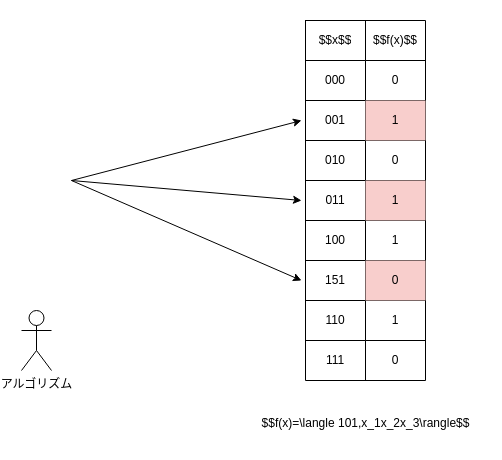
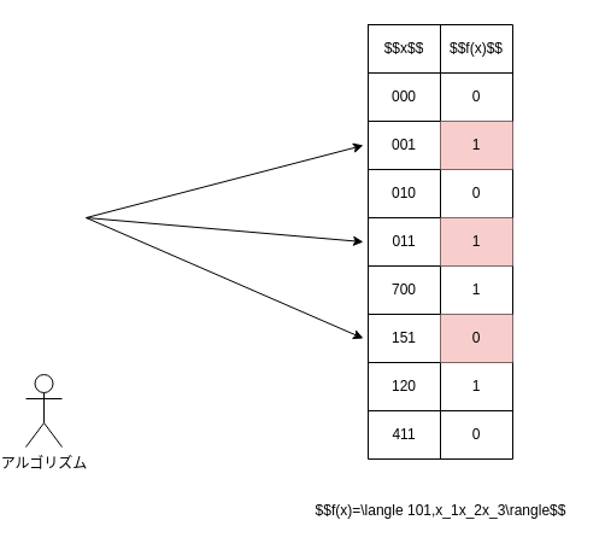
  <mxCell id="0" />
  <mxCell id="1" parent="0" />
  <mxCell id="2" value="" style="shape=table;startSize=0;container=1;collapsible=0;childLayout=tableLayout;" vertex="1" parent="1"><mxGeometry x="304" y="20" width="120" height="360" as="geometry" /></mxCell>
  <mxCell id="3" value="" style="shape=tableRow;horizontal=0;startSize=0;swimlaneHead=0;swimlaneBody=0;strokeColor=inherit;top=0;left=0;bottom=0;right=0;collapsible=0;dropTarget=0;fillColor=none;points=[[0,0.5],[1,0.5]];portConstraint=eastwest;" vertex="1" parent="2"><mxGeometry width="120" height="40" as="geometry" /></mxCell>
  <mxCell id="4" value="$$x$$" style="shape=partialRectangle;html=1;whiteSpace=wrap;connectable=0;strokeColor=inherit;overflow=hidden;fillColor=none;top=0;left=0;bottom=0;right=0;pointerEvents=1;" vertex="1" parent="3"><mxGeometry width="60" height="40" as="geometry"><mxRectangle width="60" height="40" as="alternateBounds" /></mxGeometry></mxCell>
  <mxCell id="5" value="$$f(x)$$" style="shape=partialRectangle;html=1;whiteSpace=wrap;connectable=0;strokeColor=inherit;overflow=hidden;fillColor=none;top=0;left=0;bottom=0;right=0;pointerEvents=1;" vertex="1" parent="3"><mxGeometry x="60" width="60" height="40" as="geometry"><mxRectangle width="60" height="40" as="alternateBounds" /></mxGeometry></mxCell>
  <mxCell id="6" style="shape=tableRow;horizontal=0;startSize=0;swimlaneHead=0;swimlaneBody=0;strokeColor=inherit;top=0;left=0;bottom=0;right=0;collapsible=0;dropTarget=0;fillColor=none;points=[[0,0.5],[1,0.5]];portConstraint=eastwest;" vertex="1" parent="2"><mxGeometry y="40" width="120" height="40" as="geometry" /></mxCell>
  <mxCell id="7" value="000" style="shape=partialRectangle;html=1;whiteSpace=wrap;connectable=0;strokeColor=inherit;overflow=hidden;fillColor=none;top=0;left=0;bottom=0;right=0;pointerEvents=1;" vertex="1" parent="6"><mxGeometry width="60" height="40" as="geometry"><mxRectangle width="60" height="40" as="alternateBounds" /></mxGeometry></mxCell>
  <mxCell id="8" value="0" style="shape=partialRectangle;html=1;whiteSpace=wrap;connectable=0;strokeColor=inherit;overflow=hidden;fillColor=none;top=0;left=0;bottom=0;right=0;pointerEvents=1;" vertex="1" parent="6"><mxGeometry x="60" width="60" height="40" as="geometry"><mxRectangle width="60" height="40" as="alternateBounds" /></mxGeometry></mxCell>
  <mxCell id="9" style="shape=tableRow;horizontal=0;startSize=0;swimlaneHead=0;swimlaneBody=0;strokeColor=inherit;top=0;left=0;bottom=0;right=0;collapsible=0;dropTarget=0;fillColor=none;points=[[0,0.5],[1,0.5]];portConstraint=eastwest;" vertex="1" parent="2"><mxGeometry y="80" width="120" height="40" as="geometry" /></mxCell>
  <mxCell id="10" value="001" style="shape=partialRectangle;html=1;whiteSpace=wrap;connectable=0;strokeColor=inherit;overflow=hidden;fillColor=none;top=0;left=0;bottom=0;right=0;pointerEvents=1;" vertex="1" parent="9"><mxGeometry width="60" height="40" as="geometry"><mxRectangle width="60" height="40" as="alternateBounds" /></mxGeometry></mxCell>
  <mxCell id="11" value="1" style="shape=partialRectangle;html=1;whiteSpace=wrap;connectable=0;strokeColor=default;overflow=hidden;fillColor=#F8CECC;top=0;left=0;bottom=0;right=0;pointerEvents=1;" vertex="1" parent="9"><mxGeometry x="60" width="60" height="40" as="geometry"><mxRectangle width="60" height="40" as="alternateBounds" /></mxGeometry></mxCell>
  <mxCell id="12" value="" style="shape=tableRow;horizontal=0;startSize=0;swimlaneHead=0;swimlaneBody=0;strokeColor=inherit;top=0;left=0;bottom=0;right=0;collapsible=0;dropTarget=0;fillColor=none;points=[[0,0.5],[1,0.5]];portConstraint=eastwest;" vertex="1" parent="2"><mxGeometry y="120" width="120" height="40" as="geometry" /></mxCell>
  <mxCell id="13" value="010" style="shape=partialRectangle;html=1;whiteSpace=wrap;connectable=0;strokeColor=inherit;overflow=hidden;fillColor=none;top=0;left=0;bottom=0;right=0;pointerEvents=1;" vertex="1" parent="12"><mxGeometry width="60" height="40" as="geometry"><mxRectangle width="60" height="40" as="alternateBounds" /></mxGeometry></mxCell>
  <mxCell id="14" value="0" style="shape=partialRectangle;html=1;whiteSpace=wrap;connectable=0;strokeColor=inherit;overflow=hidden;fillColor=none;top=0;left=0;bottom=0;right=0;pointerEvents=1;" vertex="1" parent="12"><mxGeometry x="60" width="60" height="40" as="geometry"><mxRectangle width="60" height="40" as="alternateBounds" /></mxGeometry></mxCell>
  <mxCell id="15" value="" style="shape=tableRow;horizontal=0;startSize=0;swimlaneHead=0;swimlaneBody=0;strokeColor=inherit;top=0;left=0;bottom=0;right=0;collapsible=0;dropTarget=0;fillColor=none;points=[[0,0.5],[1,0.5]];portConstraint=eastwest;" vertex="1" parent="2"><mxGeometry y="160" width="120" height="40" as="geometry" /></mxCell>
  <mxCell id="16" value="011" style="shape=partialRectangle;html=1;whiteSpace=wrap;connectable=0;strokeColor=inherit;overflow=hidden;fillColor=none;top=0;left=0;bottom=0;right=0;pointerEvents=1;" vertex="1" parent="15"><mxGeometry width="60" height="40" as="geometry"><mxRectangle width="60" height="40" as="alternateBounds" /></mxGeometry></mxCell>
  <mxCell id="17" value="1" style="shape=partialRectangle;html=1;whiteSpace=wrap;connectable=0;strokeColor=inherit;overflow=hidden;fillColor=#F8CECC;top=0;left=0;bottom=0;right=0;pointerEvents=1;" vertex="1" parent="15"><mxGeometry x="60" width="60" height="40" as="geometry"><mxRectangle width="60" height="40" as="alternateBounds" /></mxGeometry></mxCell>
  <mxCell id="18" value="" style="shape=tableRow;horizontal=0;startSize=0;swimlaneHead=0;swimlaneBody=0;strokeColor=inherit;top=0;left=0;bottom=0;right=0;collapsible=0;dropTarget=0;fillColor=none;points=[[0,0.5],[1,0.5]];portConstraint=eastwest;" vertex="1" parent="2"><mxGeometry y="200" width="120" height="40" as="geometry" /></mxCell>
- <mxCell id="19" value="100" style="shape=partialRectangle;html=1;whiteSpace=wrap;connectable=0;strokeColor=inherit;overflow=hidden;fillColor=none;top=0;left=0;bottom=0;right=0;pointerEvents=1;" vertex="1" parent="18"><mxGeometry width="60" height="40" as="geometry"><mxRectangle width="60" height="40" as="alternateBounds" /></mxGeometry></mxCell>
+ <mxCell id="19" value="700" style="shape=partialRectangle;html=1;whiteSpace=wrap;connectable=0;strokeColor=inherit;overflow=hidden;fillColor=none;top=0;left=0;bottom=0;right=0;pointerEvents=1;" vertex="1" parent="18"><mxGeometry width="60" height="40" as="geometry"><mxRectangle width="60" height="40" as="alternateBounds" /></mxGeometry></mxCell>
  <mxCell id="20" value="1" style="shape=partialRectangle;html=1;whiteSpace=wrap;connectable=0;strokeColor=inherit;overflow=hidden;fillColor=none;top=0;left=0;bottom=0;right=0;pointerEvents=1;" vertex="1" parent="18"><mxGeometry x="60" width="60" height="40" as="geometry"><mxRectangle width="60" height="40" as="alternateBounds" /></mxGeometry></mxCell>
  <mxCell id="21" style="shape=tableRow;horizontal=0;startSize=0;swimlaneHead=0;swimlaneBody=0;strokeColor=inherit;top=0;left=0;bottom=0;right=0;collapsible=0;dropTarget=0;fillColor=none;points=[[0,0.5],[1,0.5]];portConstraint=eastwest;" vertex="1" parent="2"><mxGeometry y="240" width="120" height="40" as="geometry" /></mxCell>
  <mxCell id="22" value="151" style="shape=partialRectangle;html=1;whiteSpace=wrap;connectable=0;strokeColor=inherit;overflow=hidden;fillColor=none;top=0;left=0;bottom=0;right=0;pointerEvents=1;" vertex="1" parent="21"><mxGeometry width="60" height="40" as="geometry"><mxRectangle width="60" height="40" as="alternateBounds" /></mxGeometry></mxCell>
  <mxCell id="23" value="0" style="shape=partialRectangle;html=1;whiteSpace=wrap;connectable=0;strokeColor=inherit;overflow=hidden;fillColor=#F8CECC;top=0;left=0;bottom=0;right=0;pointerEvents=1;" vertex="1" parent="21"><mxGeometry x="60" width="60" height="40" as="geometry"><mxRectangle width="60" height="40" as="alternateBounds" /></mxGeometry></mxCell>
  <mxCell id="24" style="shape=tableRow;horizontal=0;startSize=0;swimlaneHead=0;swimlaneBody=0;strokeColor=inherit;top=0;left=0;bottom=0;right=0;collapsible=0;dropTarget=0;fillColor=none;points=[[0,0.5],[1,0.5]];portConstraint=eastwest;" vertex="1" parent="2"><mxGeometry y="280" width="120" height="40" as="geometry" /></mxCell>
- <mxCell id="25" value="110" style="shape=partialRectangle;html=1;whiteSpace=wrap;connectable=0;strokeColor=inherit;overflow=hidden;fillColor=none;top=0;left=0;bottom=0;right=0;pointerEvents=1;" vertex="1" parent="24"><mxGeometry width="60" height="40" as="geometry"><mxRectangle width="60" height="40" as="alternateBounds" /></mxGeometry></mxCell>
+ <mxCell id="25" value="120" style="shape=partialRectangle;html=1;whiteSpace=wrap;connectable=0;strokeColor=inherit;overflow=hidden;fillColor=none;top=0;left=0;bottom=0;right=0;pointerEvents=1;" vertex="1" parent="24"><mxGeometry width="60" height="40" as="geometry"><mxRectangle width="60" height="40" as="alternateBounds" /></mxGeometry></mxCell>
  <mxCell id="26" value="1" style="shape=partialRectangle;html=1;whiteSpace=wrap;connectable=0;strokeColor=inherit;overflow=hidden;fillColor=none;top=0;left=0;bottom=0;right=0;pointerEvents=1;" vertex="1" parent="24"><mxGeometry x="60" width="60" height="40" as="geometry"><mxRectangle width="60" height="40" as="alternateBounds" /></mxGeometry></mxCell>
  <mxCell id="27" style="shape=tableRow;horizontal=0;startSize=0;swimlaneHead=0;swimlaneBody=0;strokeColor=inherit;top=0;left=0;bottom=0;right=0;collapsible=0;dropTarget=0;fillColor=none;points=[[0,0.5],[1,0.5]];portConstraint=eastwest;" vertex="1" parent="2"><mxGeometry y="320" width="120" height="40" as="geometry" /></mxCell>
- <mxCell id="28" value="111" style="shape=partialRectangle;html=1;whiteSpace=wrap;connectable=0;strokeColor=inherit;overflow=hidden;fillColor=none;top=0;left=0;bottom=0;right=0;pointerEvents=1;" vertex="1" parent="27"><mxGeometry width="60" height="40" as="geometry"><mxRectangle width="60" height="40" as="alternateBounds" /></mxGeometry></mxCell>
+ <mxCell id="28" value="411" style="shape=partialRectangle;html=1;whiteSpace=wrap;connectable=0;strokeColor=inherit;overflow=hidden;fillColor=none;top=0;left=0;bottom=0;right=0;pointerEvents=1;" vertex="1" parent="27"><mxGeometry width="60" height="40" as="geometry"><mxRectangle width="60" height="40" as="alternateBounds" /></mxGeometry></mxCell>
  <mxCell id="29" value="0" style="shape=partialRectangle;html=1;whiteSpace=wrap;connectable=0;strokeColor=inherit;overflow=hidden;fillColor=none;top=0;left=0;bottom=0;right=0;pointerEvents=1;" vertex="1" parent="27"><mxGeometry x="60" width="60" height="40" as="geometry"><mxRectangle width="60" height="40" as="alternateBounds" /></mxGeometry></mxCell>
  <mxCell id="30" value="アルゴリズム" style="shape=umlActor;verticalLabelPosition=bottom;verticalAlign=top;html=1;outlineConnect=0;" vertex="1" parent="1"><mxGeometry x="20" y="310" width="30" height="60" as="geometry" /></mxCell>
  <mxCell id="31" value="" style="endArrow=classic;html=1;rounded=0;" edge="1" parent="1"><mxGeometry width="50" height="50" relative="1" as="geometry"><mxPoint x="70" y="180" as="sourcePoint" /><mxPoint x="300" y="120" as="targetPoint" /></mxGeometry></mxCell>
  <mxCell id="32" value="" style="endArrow=classic;html=1;rounded=0;" edge="1" parent="1"><mxGeometry width="50" height="50" relative="1" as="geometry"><mxPoint x="70" y="180" as="sourcePoint" /><mxPoint x="300" y="200" as="targetPoint" /></mxGeometry></mxCell>
  <mxCell id="33" value="" style="endArrow=classic;html=1;rounded=0;" edge="1" parent="1"><mxGeometry width="50" height="50" relative="1" as="geometry"><mxPoint x="70" y="180" as="sourcePoint" /><mxPoint x="300" y="280" as="targetPoint" /></mxGeometry></mxCell>
  <mxCell id="34" value="$$f(x)=\langle 101,x_1x_2x_3\rangle$$" style="text;html=1;align=center;verticalAlign=middle;resizable=0;points=[];autosize=1;strokeColor=none;fillColor=none;" vertex="1" parent="1"><mxGeometry x="249" y="408" width="230" height="30" as="geometry" /></mxCell>
